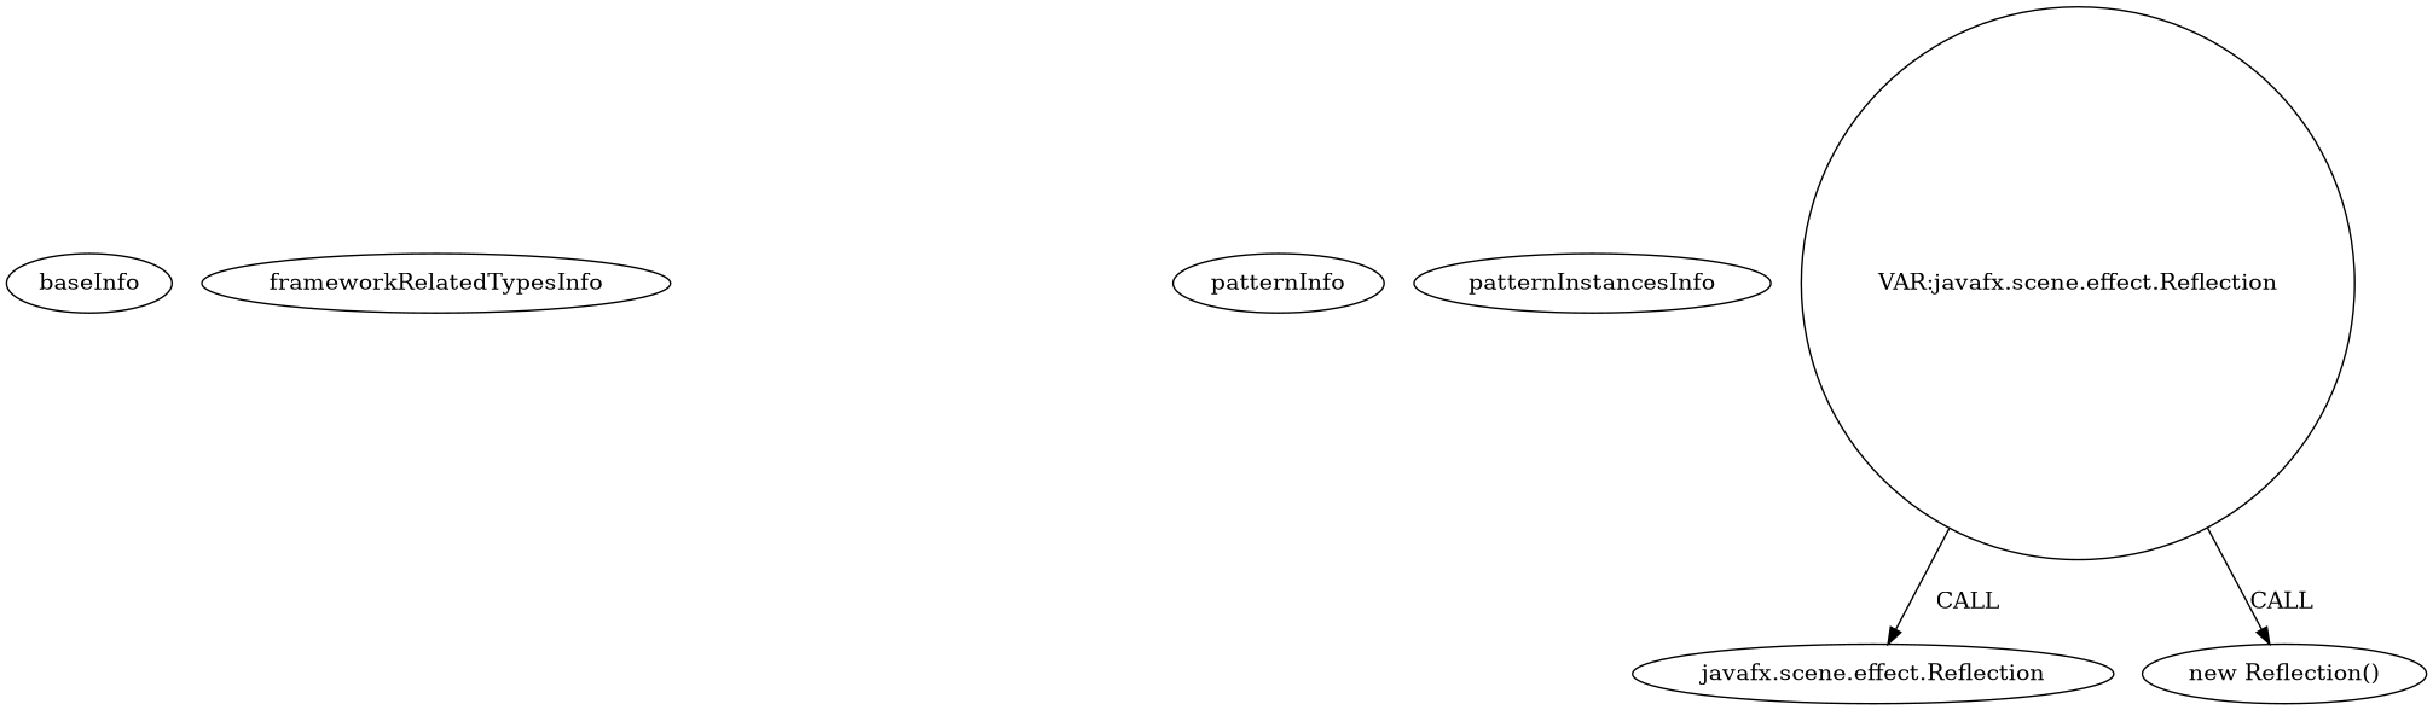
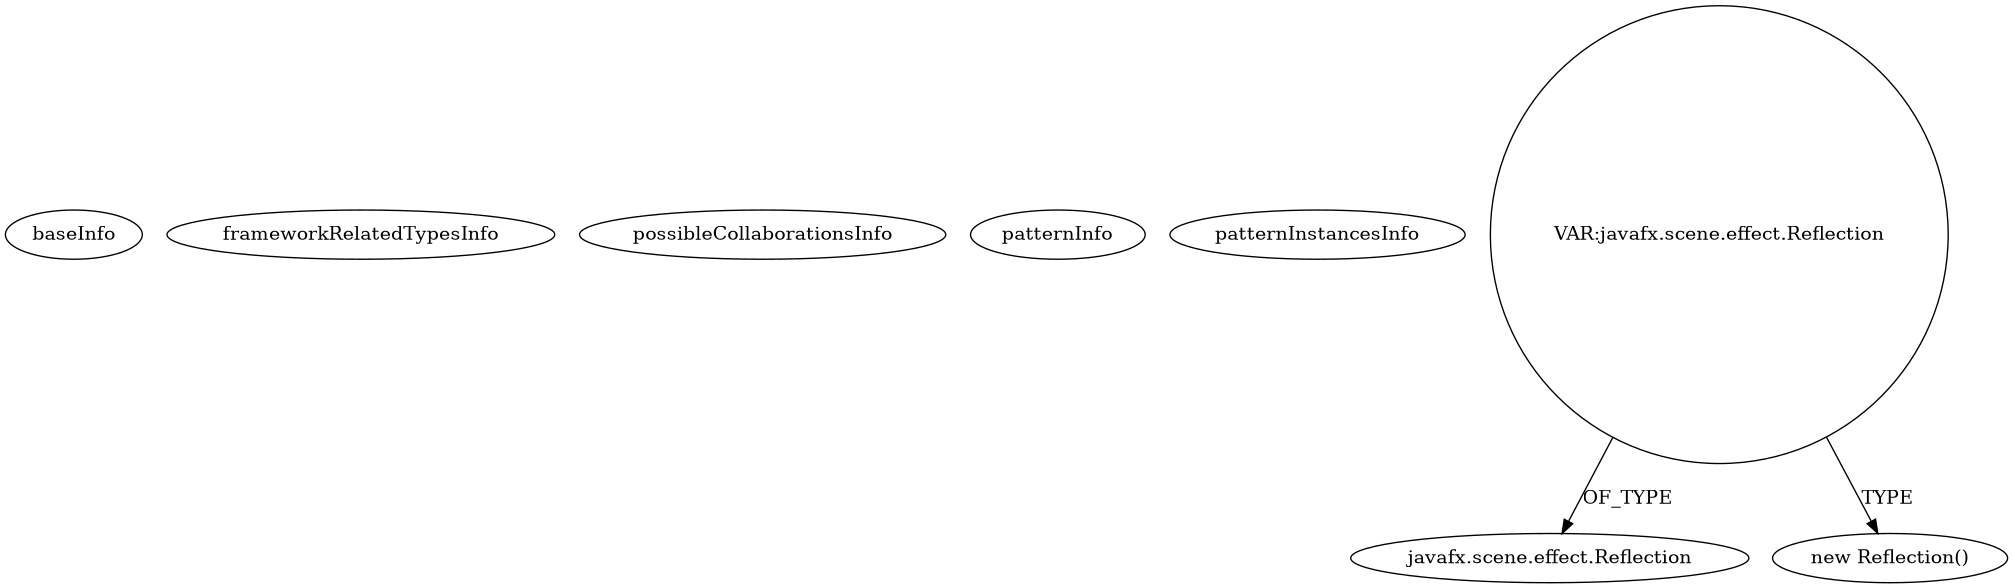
  digraph {
    baseInfo [category=pattern graphId=4597 isAnonymous=false possibleRelation=false]
    frameworkRelatedTypesInfo
+   possibleCollaborationsInfo
    patternInfo [frequency=2.0 patternRootClient=null]
    patternInstancesInfo [0="guigarage-mastering-javafx-controls~/guigarage-mastering-javafx-controls/mastering-javafx-controls-master/src/main/java/com/guigarage/chapter10/EffectsDemo.java~EffectsDemo~2841" 1="RomeoGolf-BC~/RomeoGolf-BC/BC-master/src/romeogolf/bc/MainController.java~MainController~1142"]
    n6 [isFrameworkType=false label="javafx.scene.effect.Reflection" vertexType=FRAMEWORK_CLASS_TYPE]
    n7 [isFrameworkType=false label="VAR:javafx.scene.effect.Reflection" shape=circle vertexType=VARIABLE_EXPRESION]
    n8 [isFrameworkType=false label="new Reflection()" vertexType=CONSTRUCTOR_CALL]
-   n7 -> n6 [label=CALL]
-   n7 -> n8 [label=CALL]
+   n7 -> n6 [label=OF_TYPE]
+   n7 -> n8 [label=TYPE]
  }
